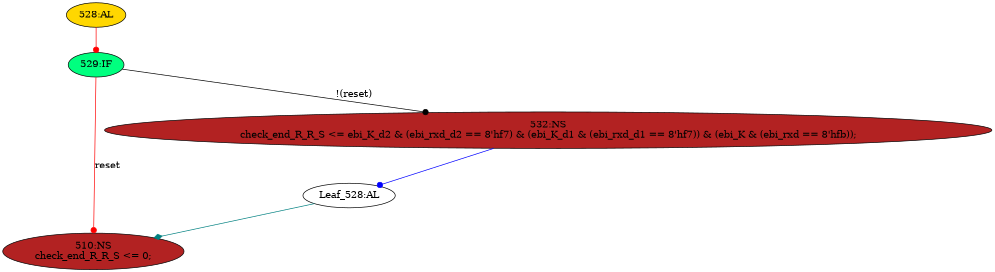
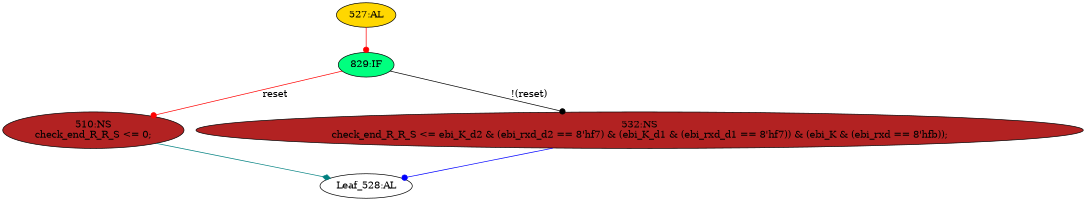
  strict digraph {
    node [fillcolor=firebrick statements="[]" style=filled typ=NonblockingSubstitution]
    edge [arrowhead=dot color=red cond="[]" lineno=None]
    n1 [ast="<pyverilog.vparser.ast.NonblockingSubstitution object at 0x7f702a6643d0>" label="510:NS\ncheck_end_R_R_S <= 0;" statements="[<pyverilog.vparser.ast.NonblockingSubstitution object at 0x7f702a6643d0>]"]
    n2 [def_var="['check_end_R_R_S']" label="Leaf_528:AL" fillcolor="" statements="" style="" typ=""]
-   n3 [ast="<pyverilog.vparser.ast.IfStatement object at 0x7f702a664590>" fillcolor=springgreen label="529:IF" typ=IfStatement]
+   n3 [ast="<pyverilog.vparser.ast.IfStatement object at 0x7f702a664590>" fillcolor=springgreen label="829:IF" typ=IfStatement]
    n4 [ast="<pyverilog.vparser.ast.NonblockingSubstitution object at 0x7f702a6645d0>" label="532:NS\ncheck_end_R_R_S <= ebi_K_d2 & (ebi_rxd_d2 == 8'hf7) & (ebi_K_d1 & (ebi_rxd_d1 == 8'hf7)) & (ebi_K & (ebi_rxd == 8'hfb));" statements="[<pyverilog.vparser.ast.NonblockingSubstitution object at 0x7f702a6645d0>]"]
-   n5 [ast="<pyverilog.vparser.ast.Always object at 0x7f702a664b90>" clk_sens=True fillcolor=gold label="528:AL" sens="['ck', 'reset']" typ=Always use_var="['reset', 'ebi_rxd_d2', 'ebi_K', 'ebi_rxd_d1', 'ebi_rxd', 'ebi_K_d2', 'ebi_K_d1']"]
-   n2 -> n1 [arrowhead=diamond color=teal]
+   n5 [ast="<pyverilog.vparser.ast.Always object at 0x7f702a664b90>" clk_sens=True fillcolor=gold label="527:AL" sens="['ck', 'reset']" typ=Always use_var="['reset', 'ebi_rxd_d2', 'ebi_K', 'ebi_rxd_d1', 'ebi_rxd', 'ebi_K_d2', 'ebi_K_d1']"]
+   n1 -> n2 [arrowhead=diamond color=teal]
    n3 -> n1 [cond="['reset']" label=reset lineno=529]
    n3 -> n4 [color=black cond="['reset']" label="!(reset)" lineno=529]
    n4 -> n2 [color=blue]
    n5 -> n3
  }
